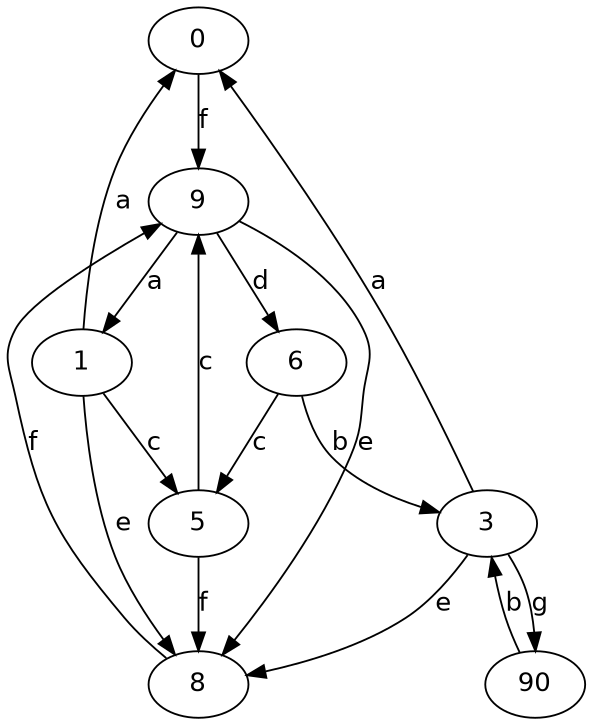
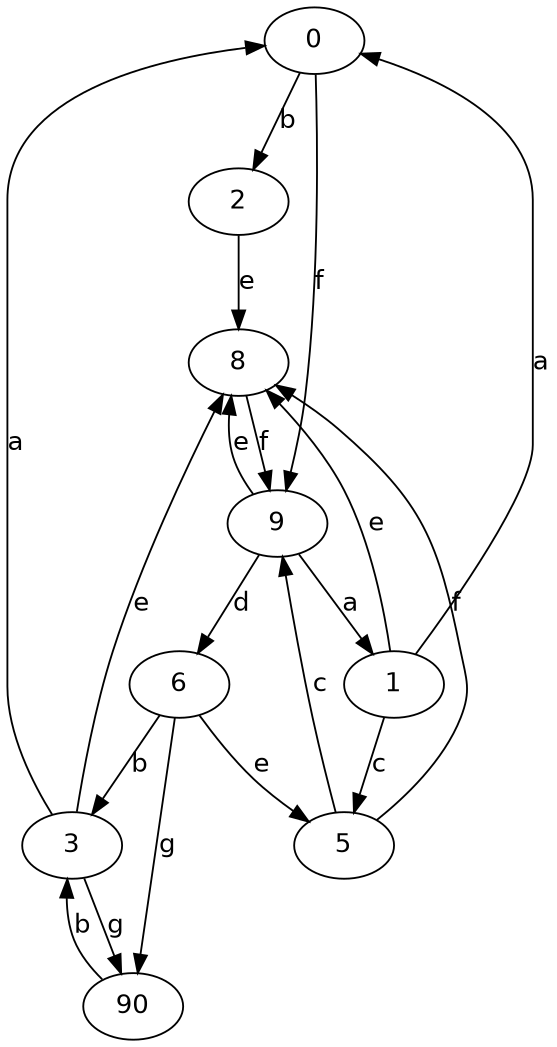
  strict digraph {
    fontname="DejaVu Sans"
    node [fontname="DejaVu Sans"]
    edge [fontname="DejaVu Sans"]
    0
+   2
    9
    8
    1
    6
    5
    3
    n9 [label=90]
+   0 -> 2 [label=b]
    0 -> 9 [label=f]
+   2 -> 8 [label=e]
    9 -> 8 [label=e]
    9 -> 1 [label=a]
    9 -> 6 [label=d]
    8 -> 9 [label=f]
    1 -> 0 [label=a]
    1 -> 8 [label=e]
    1 -> 5 [label=c]
-   6 -> 5 [label=c]
+   6 -> 5 [label=e]
    6 -> 3 [label=b]
+   6 -> n9 [label=g]
    5 -> 9 [label=c]
    5 -> 8 [label=f]
    3 -> 0 [label=a]
    3 -> 8 [label=e]
    3 -> n9 [label=g]
    n9 -> 3 [label=b]
  }
